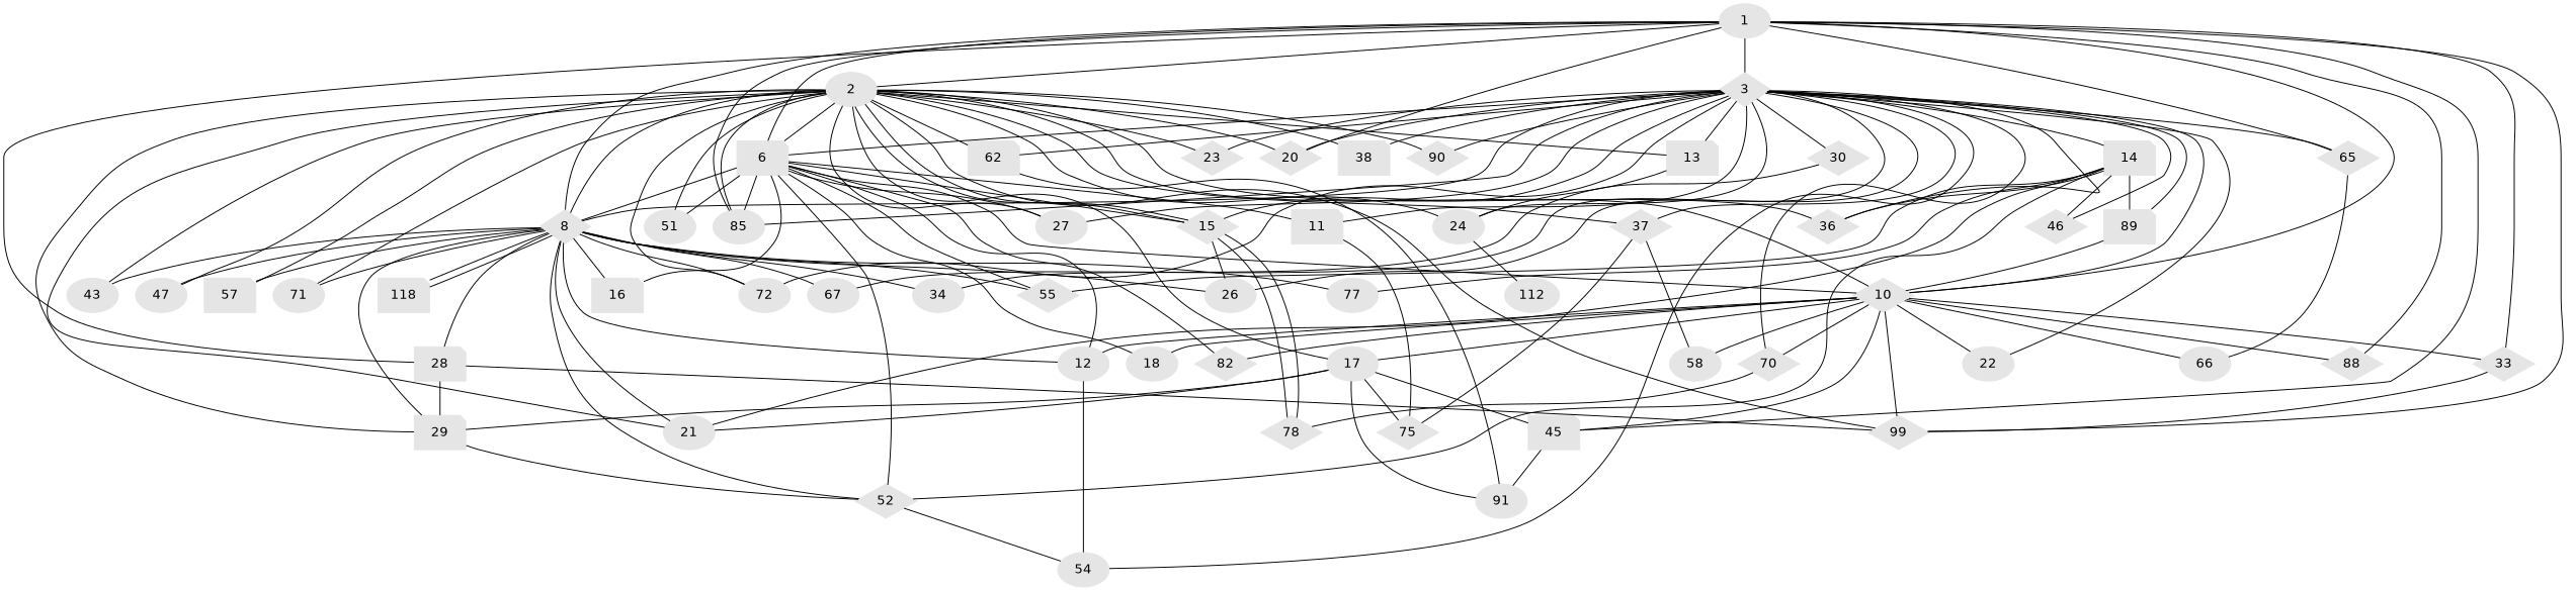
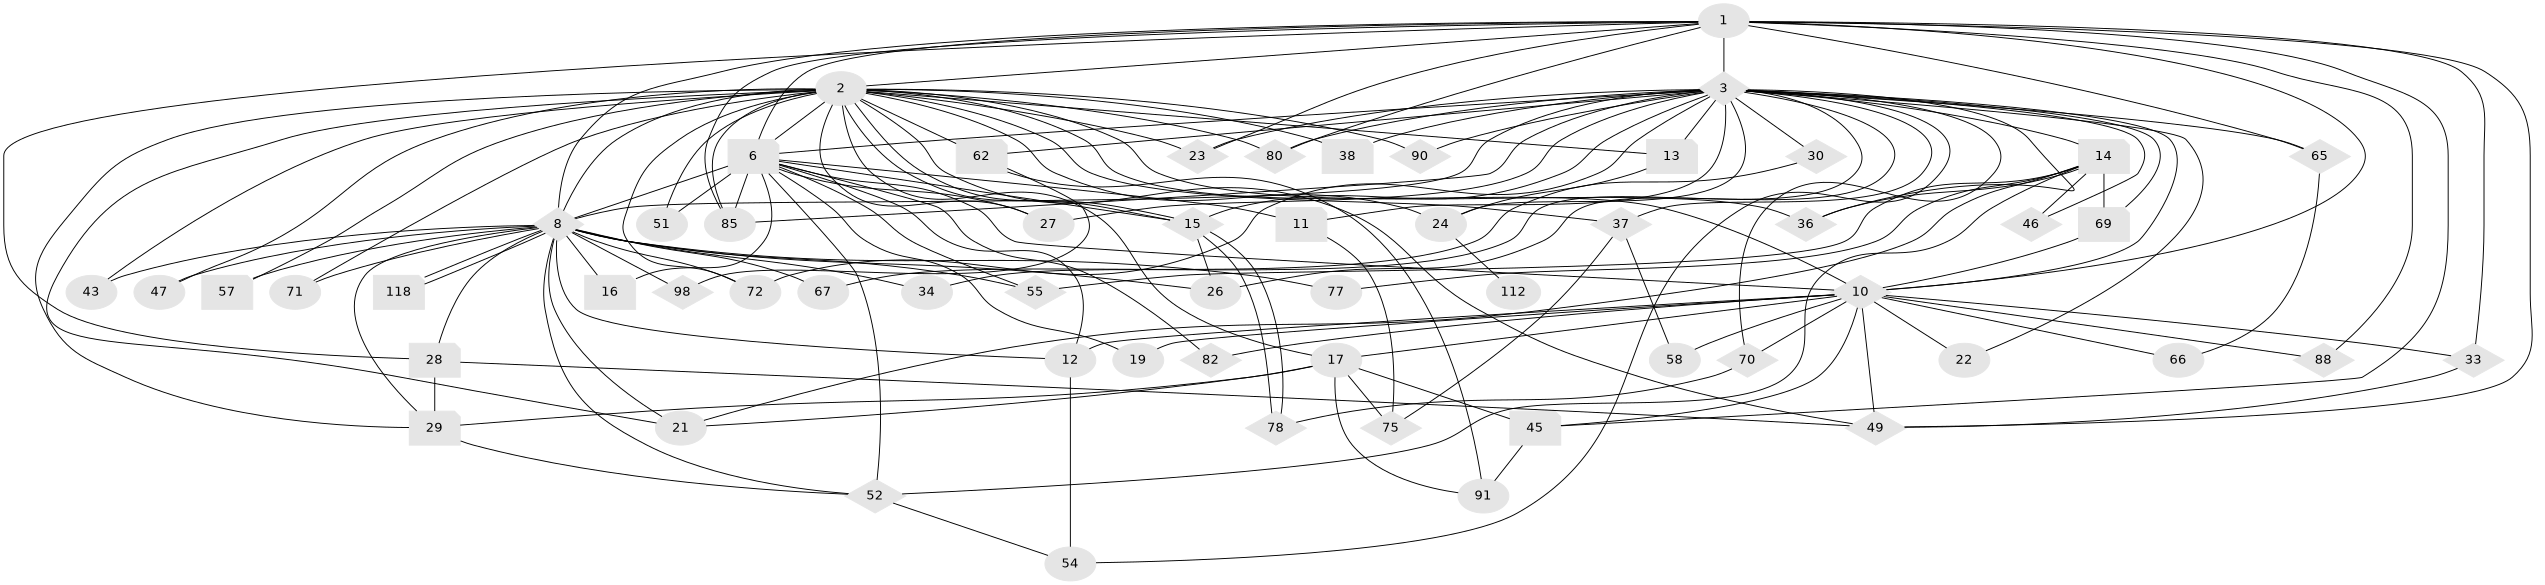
  graph {
    fontname="DejaVu Sans"
    node [color=gray90 fontname="DejaVu Sans" shape=ellipse style=filled]
    edge [fontname="DejaVu Sans"]
    2 [super="+44+106+7"]
    6 [shape=note super="+92"]
    8 [shape=diamond super="+39"]
    10 [shape=diamond super="+19+41+73+74"]
    23 [shape=diamond super="+87"]
-   49 [shape=diamond super="+116+102" label=99]
-   80 [shape=diamond label=20]
+   49 [shape=diamond super="+116+102"]
+   80 [shape=diamond]
    85 [super="+94"]
    13 [shape=note]
    15 [shape=diamond super="+42+84"]
    17
    21 [super="+99+104"]
    24
    29 [shape=note super="+103"]
    36 [shape=diamond super="+48"]
    37 [shape=diamond]
    38 [shape=note]
    43
    47
    51
    57 [shape=note]
    62 [shape=note]
    71
    72 [super="+79"]
    90 [shape=diamond]
    27
    1
    3 [shape=diamond super="+5+60+120+101+105+4+76+53"]
    28 [shape=note]
    33 [shape=diamond]
    45 [shape=note super="+63"]
    65 [shape=diamond]
    n33 [label=88 shape=diamond]
    11 [shape=note]
    14 [shape=note]
    22
    26 [super="+50"]
    30 [shape=diamond]
    34
    46 [shape=diamond]
    54
-   69 [shape=note label=89]
+   69 [shape=note]
    70 [shape=diamond super="+93+119+88"]
    12 [super="+32"]
    16 [shape=note]
-   18
+   18 [label=19]
    52 [shape=diamond super="+59"]
    55 [shape=diamond super="+56"]
    82 [shape=diamond]
    67
    77
+   98 [shape=diamond]
    118 [shape=note]
    58
    66
    91 [super="+114"]
    78 [shape=diamond]
    75 [shape=diamond super="+113"]
    112
    2 -- 6 [weight=3]
    2 -- 8 [weight=4]
    2 -- 10 [weight=7]
    2 -- 23
    2 -- 49
    2 -- 80
    2 -- 85
    2 -- 13
    2 -- 15 [weight=4]
    2 -- 15
    2 -- 17 [weight=2]
    2 -- 21
    2 -- 24
    2 -- 29
    2 -- 36 [weight=3]
    2 -- 37
    2 -- 38
    2 -- 43
    2 -- 47
    2 -- 51
    2 -- 57
    2 -- 62
    2 -- 71
    2 -- 72
    2 -- 90
    2 -- 27 [weight=11]
    6 -- 8
    6 -- 10
    6 -- 85
    6 -- 15
    6 -- 51
    6 -- 27
    6 -- 11
    6 -- 12
    6 -- 16
    6 -- 18
    6 -- 52
    6 -- 55
    6 -- 82
    8 -- 21
    8 -- 29
    8 -- 43
    8 -- 47
    8 -- 57
    8 -- 71
    8 -- 72
    8 -- 28
    8 -- 26
    8 -- 34
    8 -- 12
    8 -- 16
    8 -- 52
    8 -- 55
    8 -- 67
    8 -- 77
+   8 -- 98
    8 -- 118
    8 -- 118
    10 -- 49
    10 -- 17 [weight=2]
    10 -- 33
    10 -- 45
    10 -- n33
    10 -- 22
    10 -- 70 [weight=3]
    10 -- 12
    10 -- 18
    10 -- 82
    10 -- 58
    10 -- 66
    13 -- 24
    15 -- 26
    15 -- 78
    15 -- 78
    17 -- 21
    17 -- 29
    17 -- 45
    17 -- 91
    17 -- 75
    24 -- 112
    29 -- 52
    37 -- 58
    37 -- 75
+   62 -- 98
    62 -- 91
    1 -- 2 [weight=3]
    1 -- 6
    1 -- 8
    1 -- 10
+   1 -- 23
    1 -- 49
    1 -- 80
    1 -- 85
    1 -- 3 [weight=4]
    1 -- 28
    1 -- 33
    1 -- 45
    1 -- 65
    1 -- n33
    3 -- 6 [weight=3]
    3 -- 8 [weight=5]
    3 -- 10 [weight=5]
    3 -- 23
    3 -- 80
    3 -- 85
    3 -- 13
    3 -- 15
    3 -- 24
    3 -- 36
    3 -- 37
    3 -- 38
    3 -- 62 [weight=2]
    3 -- 72
    3 -- 90
    3 -- 27
    3 -- 65
    3 -- 11
    3 -- 14 [weight=2]
    3 -- 22
    3 -- 26 [weight=2]
    3 -- 30 [weight=3]
    3 -- 34
    3 -- 46
    3 -- 54
    3 -- 69
    3 -- 70
    28 -- 49
    28 -- 29
    33 -- 49
    45 -- 91
    65 -- 66
    11 -- 75
    14 -- 21
    14 -- 36
    14 -- 46
    14 -- 69
    14 -- 52
    14 -- 55
    14 -- 77
    30 -- 67
    69 -- 10 [weight=3]
    70 -- 78
    12 -- 54
    52 -- 54
  }
